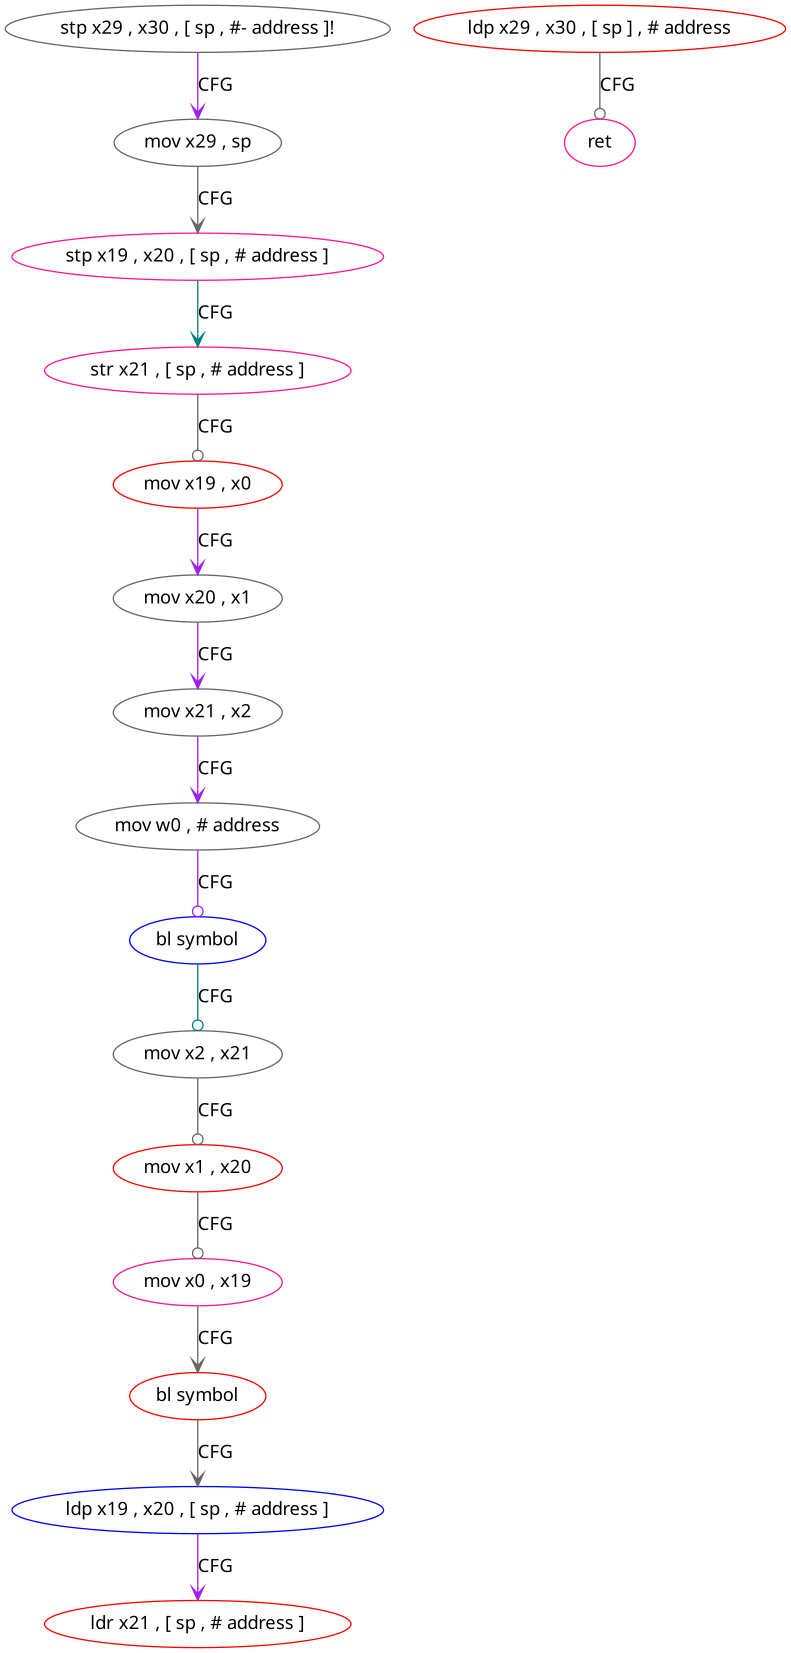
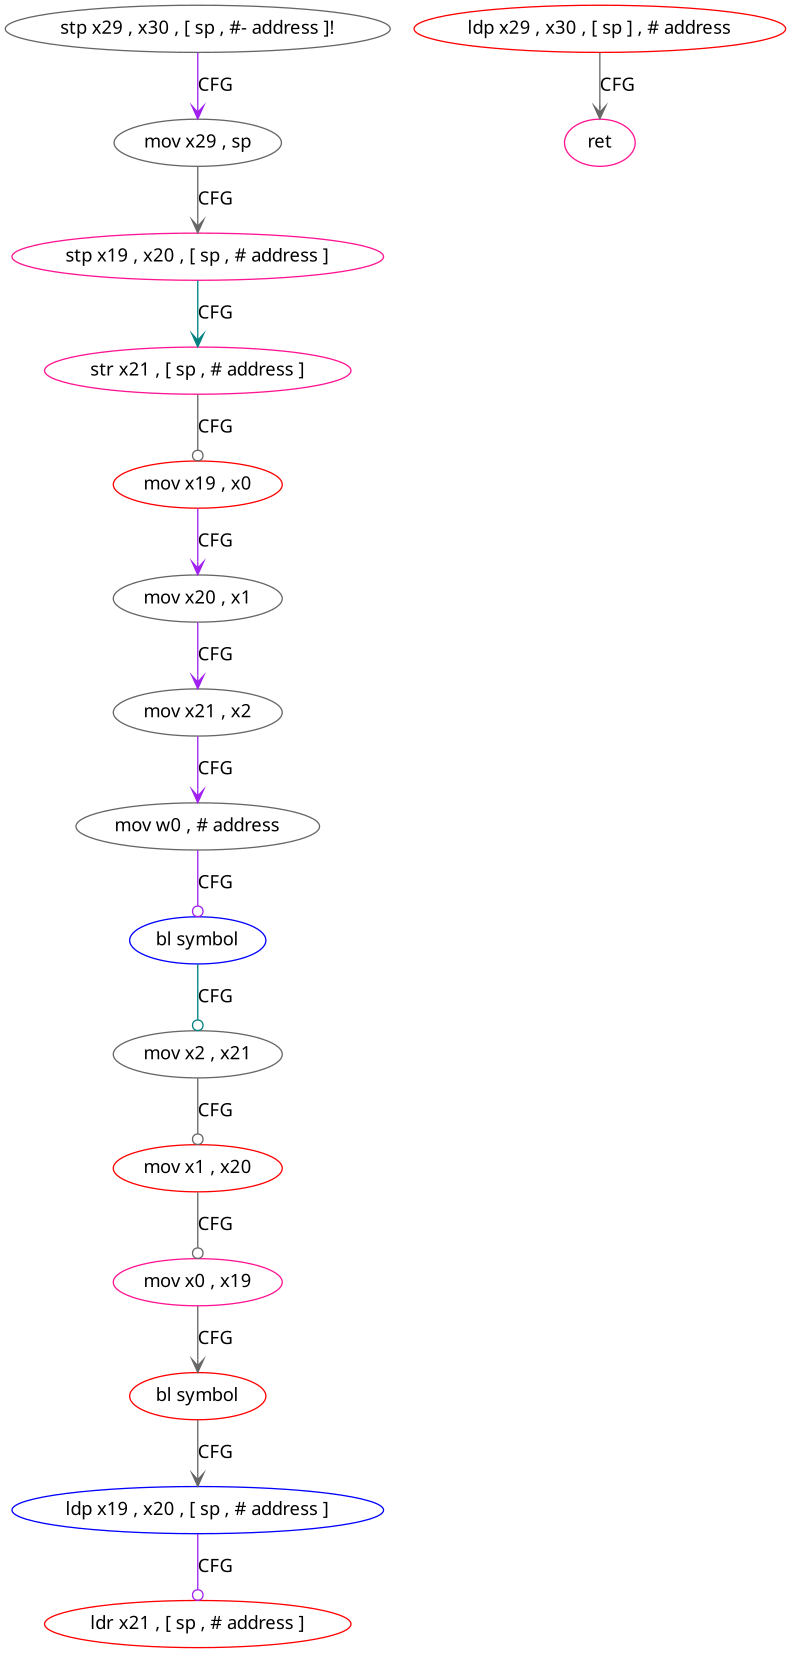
  digraph {
    fontname="Noto Sans"
    node [color=gray40 fontname="Noto Sans"]
    edge [arrowhead=vee color=gray40 fontname="Noto Sans"]
    n1 [label="stp x29 , x30 , [ sp , #- address ]!"]
    n2 [label="mov x29 , sp"]
    n3 [color=deeppink label="stp x19 , x20 , [ sp , # address ]"]
    n4 [color=deeppink label="str x21 , [ sp , # address ]"]
    n5 [color=red label="mov x19 , x0"]
    n6 [label="mov x20 , x1"]
    n7 [label="mov x21 , x2"]
    n8 [label="mov w0 , # address"]
    n9 [color=blue label="bl symbol"]
    n10 [label="mov x2 , x21"]
    n11 [color=red label="mov x1 , x20"]
    n12 [color=deeppink label="mov x0 , x19"]
    n13 [color=red label="bl symbol"]
    n14 [color=blue label="ldp x19 , x20 , [ sp , # address ]"]
    n15 [color=red label="ldr x21 , [ sp , # address ]"]
    n16 [color=red label="ldp x29 , x30 , [ sp ] , # address"]
    n17 [color=deeppink label=ret]
    n1 -> n2 [color=purple label=CFG]
    n2 -> n3 [label=CFG]
    n3 -> n4 [color=teal label=CFG]
    n4 -> n5 [arrowhead=odot label=CFG]
    n5 -> n6 [color=purple label=CFG]
    n6 -> n7 [color=purple label=CFG]
    n7 -> n8 [color=purple label=CFG]
    n8 -> n9 [arrowhead=odot color=purple label=CFG]
    n9 -> n10 [arrowhead=odot color=teal label=CFG]
    n10 -> n11 [arrowhead=odot label=CFG]
    n11 -> n12 [arrowhead=odot label=CFG]
    n12 -> n13 [label=CFG]
    n13 -> n14 [label=CFG]
-   n14 -> n15 [color=purple label=CFG]
-   n16 -> n17 [arrowhead=odot label=CFG]
+   n14 -> n15 [arrowhead=odot color=purple label=CFG]
+   n16 -> n17 [label=CFG]
  }
